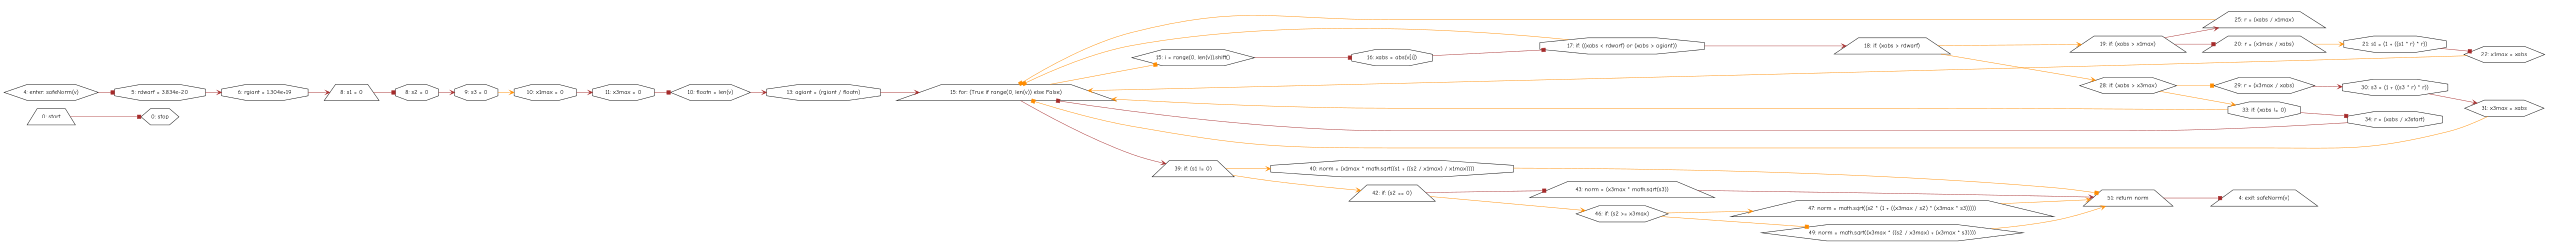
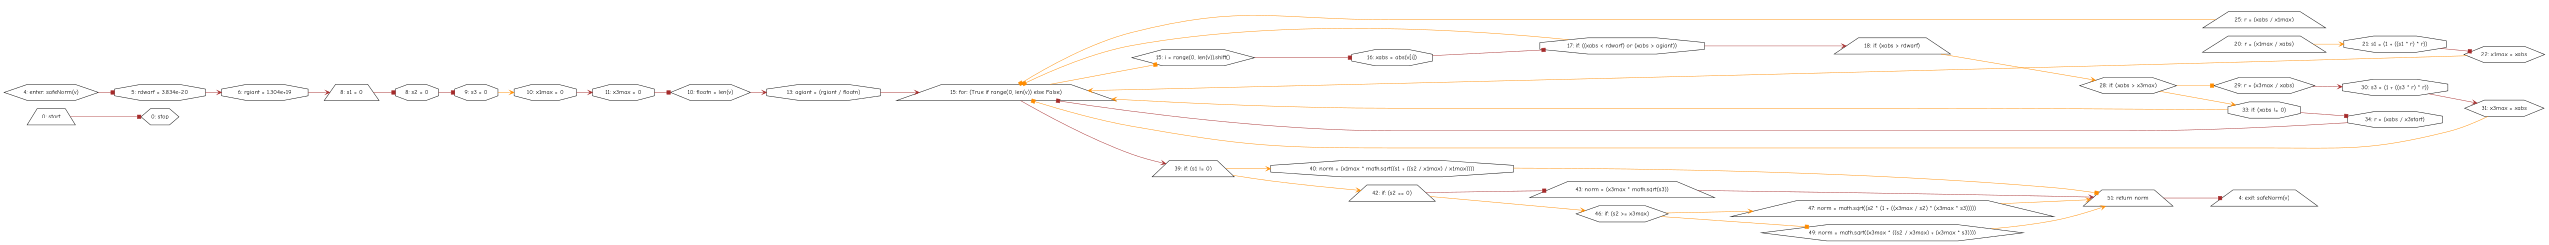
  strict digraph {
    fontname="Comic Neue"
    rankdir=LR
    node [fontname="Comic Neue" shape=octagon]
    edge [arrowhead=vee color=brown fontname="Comic Neue"]
    n1 [label="0: start" shape=trapezium]
    n2 [label="0: stop" shape=hexagon]
    n3 [label="4: enter: safeNorm(v)" shape=hexagon]
    n4 [label="5: rdwarf = 3.834e-20"]
    n5 [label="6: rgiant = 1.304e+19"]
    n6 [label="8: s1 = 0" shape=trapezium]
    n7 [label="8: s2 = 0"]
    n8 [label="4: exit: safeNorm(v)" shape=trapezium]
    n9 [label="51: return norm" shape=trapezium]
    n10 [label="9: s3 = 0"]
    n11 [label="10: x1max = 0"]
    n12 [label="11: x3max = 0"]
    n13 [label="10: floatn = len(v)" shape=hexagon]
    n14 [label="13: agiant = (rgiant / floatn)"]
    n15 [label="15: for: (True if range(0, len(v)) else False)" shape=trapezium]
    n16 [label="15: i = range(0, len(v)).shift()" shape=hexagon]
    n17 [label="39: if: (s1 != 0)" shape=trapezium]
    n18 [label="16: xabs = abs(v[i])"]
    n19 [label="40: norm = (x1max * math.sqrt((s1 + ((s2 / x1max) / x1max))))"]
    n20 [label="42: if: (s2 == 0)" shape=trapezium]
    n21 [label="17: if: ((xabs < rdwarf) or (xabs > agiant))"]
    n22 [label="43: norm = (x3max * math.sqrt(s3))" shape=trapezium]
    n23 [label="46: if: (s2 >= x3max)" shape=hexagon]
    n24 [label="18: if: (xabs > rdwarf)" shape=trapezium]
    n25 [label="47: norm = math.sqrt((s2 * (1 + ((x3max / s2) * (x3max * s3)))))" shape=trapezium]
    n26 [label="49: norm = math.sqrt((x3max * ((s2 / x3max) + (x3max * s3))))" shape=hexagon]
    n27 [label="22: x1max = xabs" shape=hexagon]
    n28 [label="25: r = (xabs / x1max)" shape=trapezium]
    n29 [label="31: x3max = xabs" shape=hexagon]
    n30 [label="34: r = (xabs / x3start)"]
    n31 [label="33: if: (xabs != 0)"]
-   n32 [label="19: if: (xabs > x1max)" shape=trapezium]
    n33 [label="28: if: (xabs > x3max)" shape=hexagon]
    n34 [label="20: r = (x1max / xabs)" shape=trapezium]
    n35 [label="29: r = (x3max / xabs)" shape=hexagon]
    n36 [label="21: s1 = (1 + ((s1 * r) * r))"]
    n37 [label="30: s3 = (1 + ((s3 * r) * r))"]
    n1 -> n2 [arrowhead=box]
    n3 -> n4 [arrowhead=box]
    n4 -> n5
    n5 -> n6
    n6 -> n7 [arrowhead=box]
-   n7 -> n10
+   n7 -> n10 [arrowhead=box]
    n9 -> n8 [arrowhead=box]
    n10 -> n11 [color=darkorange]
    n11 -> n12
    n12 -> n13 [arrowhead=box]
    n13 -> n14
    n14 -> n15
    n15 -> n16 [arrowhead=box color=darkorange]
    n15 -> n17
    n16 -> n18 [arrowhead=box]
    n17 -> n19 [color=darkorange]
    n17 -> n20 [color=darkorange]
    n18 -> n21 [arrowhead=box]
    n19 -> n9 [arrowhead=box color=darkorange]
    n20 -> n22 [arrowhead=box]
    n20 -> n23 [color=darkorange]
    n21 -> n15 [arrowhead=box color=darkorange]
    n21 -> n24
    n22 -> n9
    n23 -> n25 [color=darkorange]
    n23 -> n26 [arrowhead=box color=darkorange]
-   n24 -> n32 [color=darkorange]
    n24 -> n33 [color=darkorange]
    n25 -> n9 [color=darkorange]
    n26 -> n9 [color=darkorange]
    n27 -> n15 [color=darkorange]
    n28 -> n15 [arrowhead=box color=darkorange]
    n29 -> n15 [arrowhead=box color=darkorange]
    n30 -> n15 [arrowhead=box]
    n31 -> n15 [color=darkorange]
    n31 -> n30 [arrowhead=box]
-   n32 -> n28
-   n32 -> n34 [arrowhead=box]
    n33 -> n31 [color=darkorange]
    n33 -> n35 [arrowhead=box color=darkorange]
    n34 -> n36 [color=darkorange]
    n35 -> n37
    n36 -> n27 [arrowhead=box]
    n37 -> n29
  }
